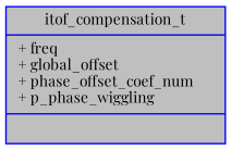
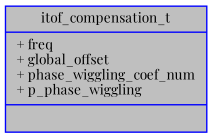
  digraph {
    fontname="Playfair Display"
-   n1 [color=blue fillcolor=grey75 fontcolor=black fontname="Playfair Display" fontsize=10 height=0.2 label="{itof_compensation_t\n|+ freq\l+ global_offset\l+ phase_offset_coef_num\l+ p_phase_wiggling\l|}" shape=record style=filled width=0.4]
+   n1 [color=blue fillcolor=grey75 fontcolor=black fontname="Playfair Display" fontsize=10 height=0.2 label="{itof_compensation_t\n|+ freq\l+ global_offset\l+ phase_wiggling_coef_num\l+ p_phase_wiggling\l|}" shape=record style=filled width=0.4]
  }
